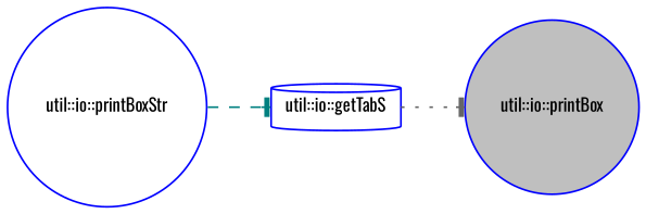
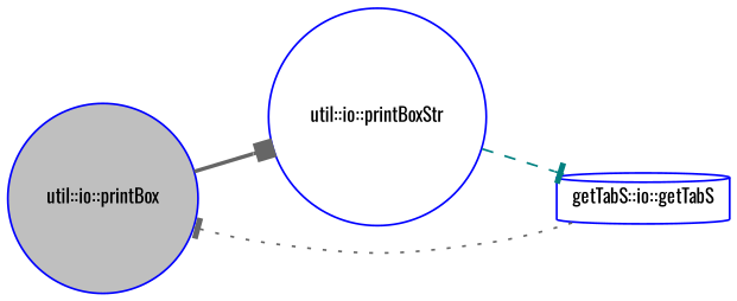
  digraph {
    fontname=Oswald
    rankdir=LR
    node [color=blue fillcolor=white fontname=Oswald fontsize=10 shape=circle style=filled]
    edge [arrowhead=tee color=gray40 fontname=Oswald fontsize=10 labelfontname=Helvetica labelfontsize=10]
    n1 [fillcolor=grey75 fontcolor=black height=0.2 label="util::io::printBox" width=0.4]
    n2 [height=0.2 label="util::io::printBoxStr" width=0.4]
-   n3 [height=0.2 label="util::io::getTabS" shape=cylinder width=0.4]
+   n3 [height=0.2 label="getTabS::io::getTabS" shape=cylinder width=0.4]
+   n1 -> n2 [arrowhead=box style=bold]
    n2 -> n3 [color=teal style=dashed]
    n3 -> n1 [style=dotted]
  }
